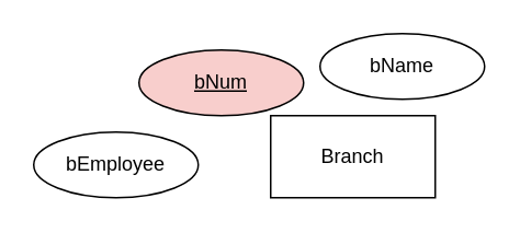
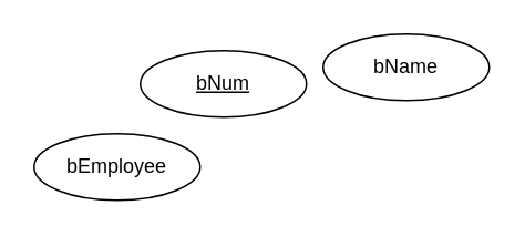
  <mxCell id="0" />
  <mxCell id="1" parent="0" />
- <mxCell id="2" value="Branch" style="html=1;dashed=0;whiteSpace=wrap;" vertex="1" parent="1"><mxGeometry x="164" y="70" width="100" height="50" as="geometry" /></mxCell>
- <mxCell id="3" value="&lt;u&gt;bNum&lt;/u&gt;" style="ellipse;whiteSpace=wrap;html=1;align=center;fillColor=#f8cecc;" vertex="1" parent="1"><mxGeometry x="84" y="30" width="100" height="40" as="geometry" /></mxCell>
+ <mxCell id="3" value="&lt;u&gt;bNum&lt;/u&gt;" style="ellipse;whiteSpace=wrap;html=1;align=center;" vertex="1" parent="1"><mxGeometry x="84" y="30" width="100" height="40" as="geometry" /></mxCell>
  <mxCell id="4" value="bName" style="ellipse;whiteSpace=wrap;html=1;align=center;" vertex="1" parent="1"><mxGeometry x="194" y="20" width="100" height="40" as="geometry" /></mxCell>
  <mxCell id="5" value="bEmployee" style="ellipse;whiteSpace=wrap;html=1;align=center;" vertex="1" parent="1"><mxGeometry x="20" y="80" width="100" height="40" as="geometry" /></mxCell>
